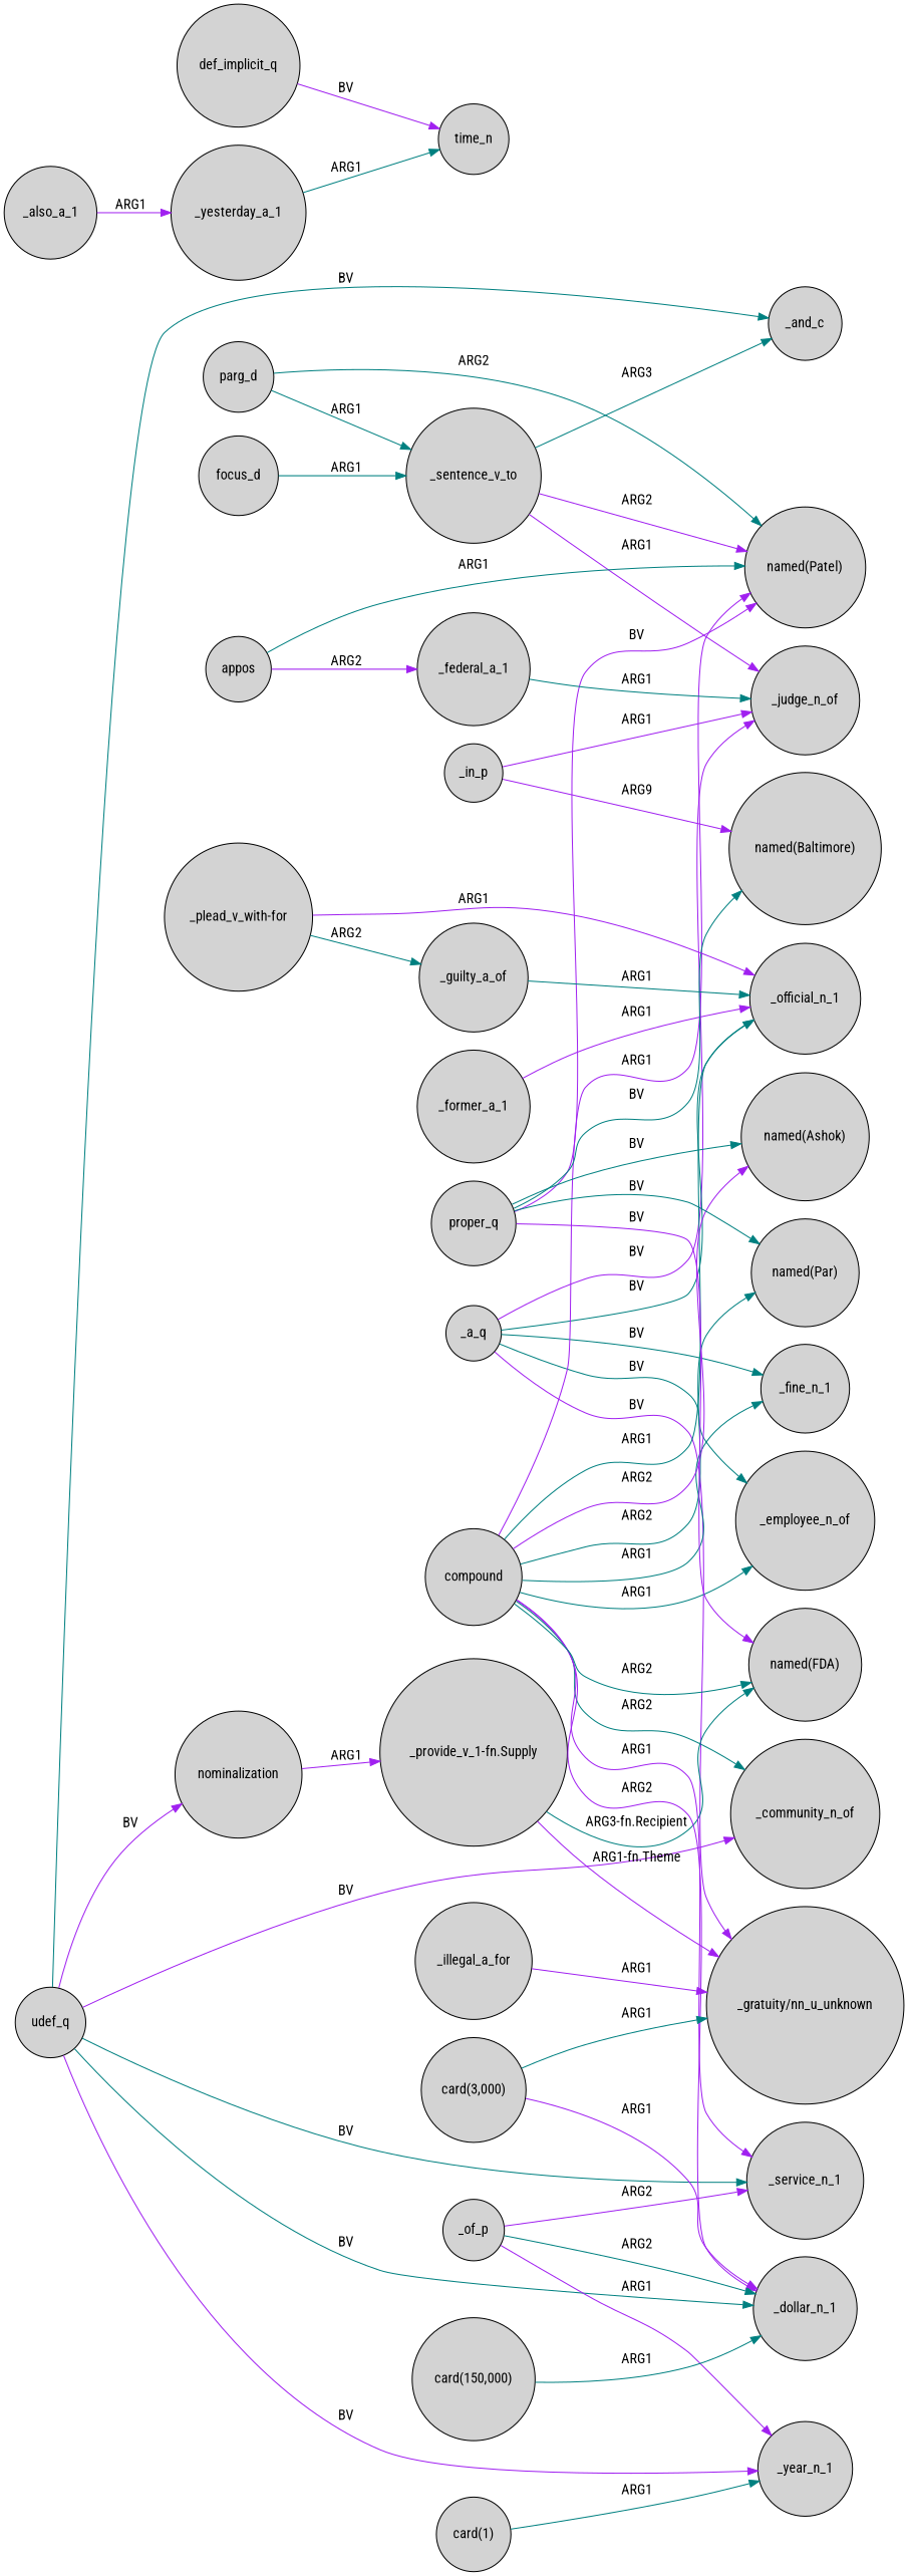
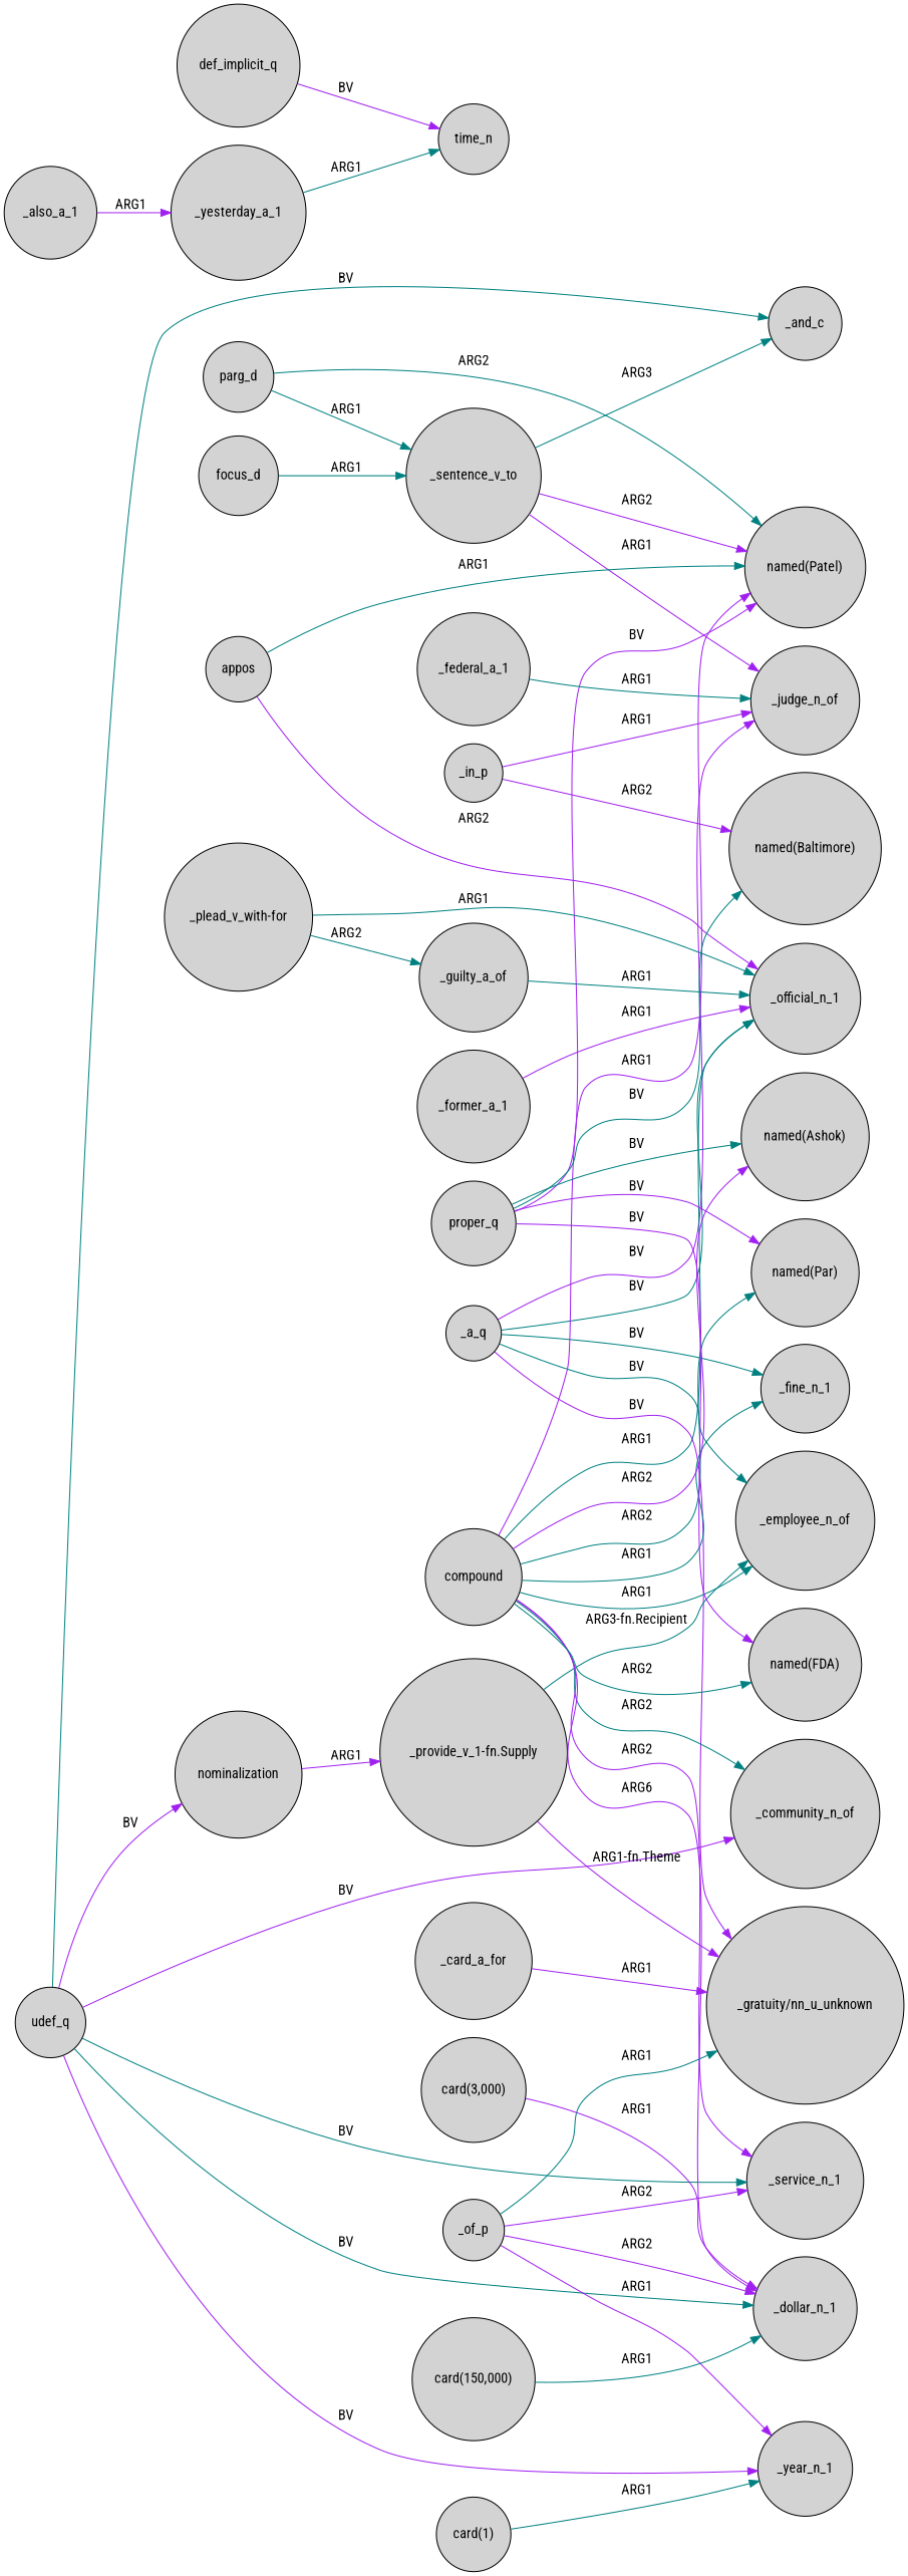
  digraph {
    fontname="Roboto Condensed"
    rankdir=LR
    node [fontname="Roboto Condensed" shape=circle style=filled]
    edge [color=teal fontname="Roboto Condensed"]
    focus_d
    _sentence_v_to
    "named(Patel)"
    _judge_n_of
    _and_c
    _yesterday_a_1
    time_n
    appos
    _official_n_1
    _a_q
    "_gratuity/nn_u_unknown"
    _fine_n_1
    _employee_n_of
    udef_q
    _community_n_of
    nominalization
    _year_n_1
    _dollar_n_1
    _service_n_1
    "_provide_v_1-fn.Supply"
    compound
    "named(Ashok)"
    "named(FDA)"
    "named(Par)"
    _former_a_1
    proper_q
    "named(Baltimore)"
    _also_a_1
    _guilty_a_of
    parg_d
    "_plead_v_with-for"
    _of_p
    "card(150,000)"
    _in_p
-   _illegal_a_for
+   _illegal_a_for [label=_card_a_for]
    "card(3,000)"
    "card(1)"
    _federal_a_1
    def_implicit_q
    focus_d -> _sentence_v_to [label=ARG1]
    _sentence_v_to -> "named(Patel)" [color=purple label=ARG2]
    _sentence_v_to -> _judge_n_of [color=purple label=ARG1]
    _sentence_v_to -> _and_c [label=ARG3]
    _yesterday_a_1 -> time_n [label=ARG1]
    appos -> "named(Patel)" [label=ARG1]
-   appos -> _federal_a_1 [color=purple label=ARG2]
+   appos -> _official_n_1 [color=purple label=ARG2]
    _a_q -> _judge_n_of [color=purple label=BV]
    _a_q -> _official_n_1 [label=BV]
    _a_q -> "_gratuity/nn_u_unknown" [color=purple label=BV]
    _a_q -> _fine_n_1 [label=BV]
    _a_q -> _employee_n_of [label=BV]
    udef_q -> _and_c [label=BV]
    udef_q -> _community_n_of [color=purple label=BV]
    udef_q -> nominalization [color=purple label=BV]
    udef_q -> _year_n_1 [color=purple label=BV]
    udef_q -> _dollar_n_1 [label=BV]
    udef_q -> _service_n_1 [label=BV]
    nominalization -> "_provide_v_1-fn.Supply" [color=purple label=ARG1]
    "_provide_v_1-fn.Supply" -> "_gratuity/nn_u_unknown" [color=purple label="ARG1-fn.Theme"]
-   "_provide_v_1-fn.Supply" -> "named(FDA)" [label="ARG3-fn.Recipient"]
+   "_provide_v_1-fn.Supply" -> _employee_n_of [label="ARG3-fn.Recipient"]
    compound -> "named(Patel)" [color=purple label=ARG1]
    compound -> _official_n_1 [label=ARG1]
    compound -> _fine_n_1 [label=ARG1]
    compound -> _employee_n_of [label=ARG1]
    compound -> _community_n_of [label=ARG2]
-   compound -> _dollar_n_1 [color=purple label=ARG2]
-   compound -> _service_n_1 [color=purple label=ARG1]
+   compound -> _dollar_n_1 [color=purple label=ARG6]
+   compound -> _service_n_1 [color=purple label=ARG2]
    compound -> "named(Ashok)" [color=purple label=ARG2]
    compound -> "named(FDA)" [label=ARG2]
    compound -> "named(Par)" [label=ARG2]
    _former_a_1 -> _official_n_1 [color=purple label=ARG1]
    proper_q -> "named(Patel)" [color=purple label=BV]
    proper_q -> "named(Ashok)" [label=BV]
    proper_q -> "named(FDA)" [color=purple label=BV]
-   proper_q -> "named(Par)" [label=BV]
+   proper_q -> "named(Par)" [color=purple label=BV]
    proper_q -> "named(Baltimore)" [label=BV]
    _also_a_1 -> _yesterday_a_1 [color=purple label=ARG1]
    _guilty_a_of -> _official_n_1 [label=ARG1]
    parg_d -> _sentence_v_to [label=ARG1]
    parg_d -> "named(Patel)" [label=ARG2]
-   "_plead_v_with-for" -> _official_n_1 [color=purple label=ARG1]
+   "_plead_v_with-for" -> _official_n_1 [label=ARG1]
    "_plead_v_with-for" -> _guilty_a_of [label=ARG2]
-   "card(3,000)" -> "_gratuity/nn_u_unknown" [label=ARG1]
+   _of_p -> "_gratuity/nn_u_unknown" [label=ARG1]
    _of_p -> _year_n_1 [color=purple label=ARG1]
-   _of_p -> _dollar_n_1 [label=ARG2]
+   _of_p -> _dollar_n_1 [color=purple label=ARG2]
    _of_p -> _service_n_1 [color=purple label=ARG2]
    "card(150,000)" -> _dollar_n_1 [label=ARG1]
    _in_p -> _judge_n_of [color=purple label=ARG1]
-   _in_p -> "named(Baltimore)" [color=purple label=ARG9]
+   _in_p -> "named(Baltimore)" [color=purple label=ARG2]
    _illegal_a_for -> "_gratuity/nn_u_unknown" [color=purple label=ARG1]
    "card(3,000)" -> _dollar_n_1 [color=purple label=ARG1]
    "card(1)" -> _year_n_1 [label=ARG1]
    _federal_a_1 -> _judge_n_of [label=ARG1]
    def_implicit_q -> time_n [color=purple label=BV]
  }
